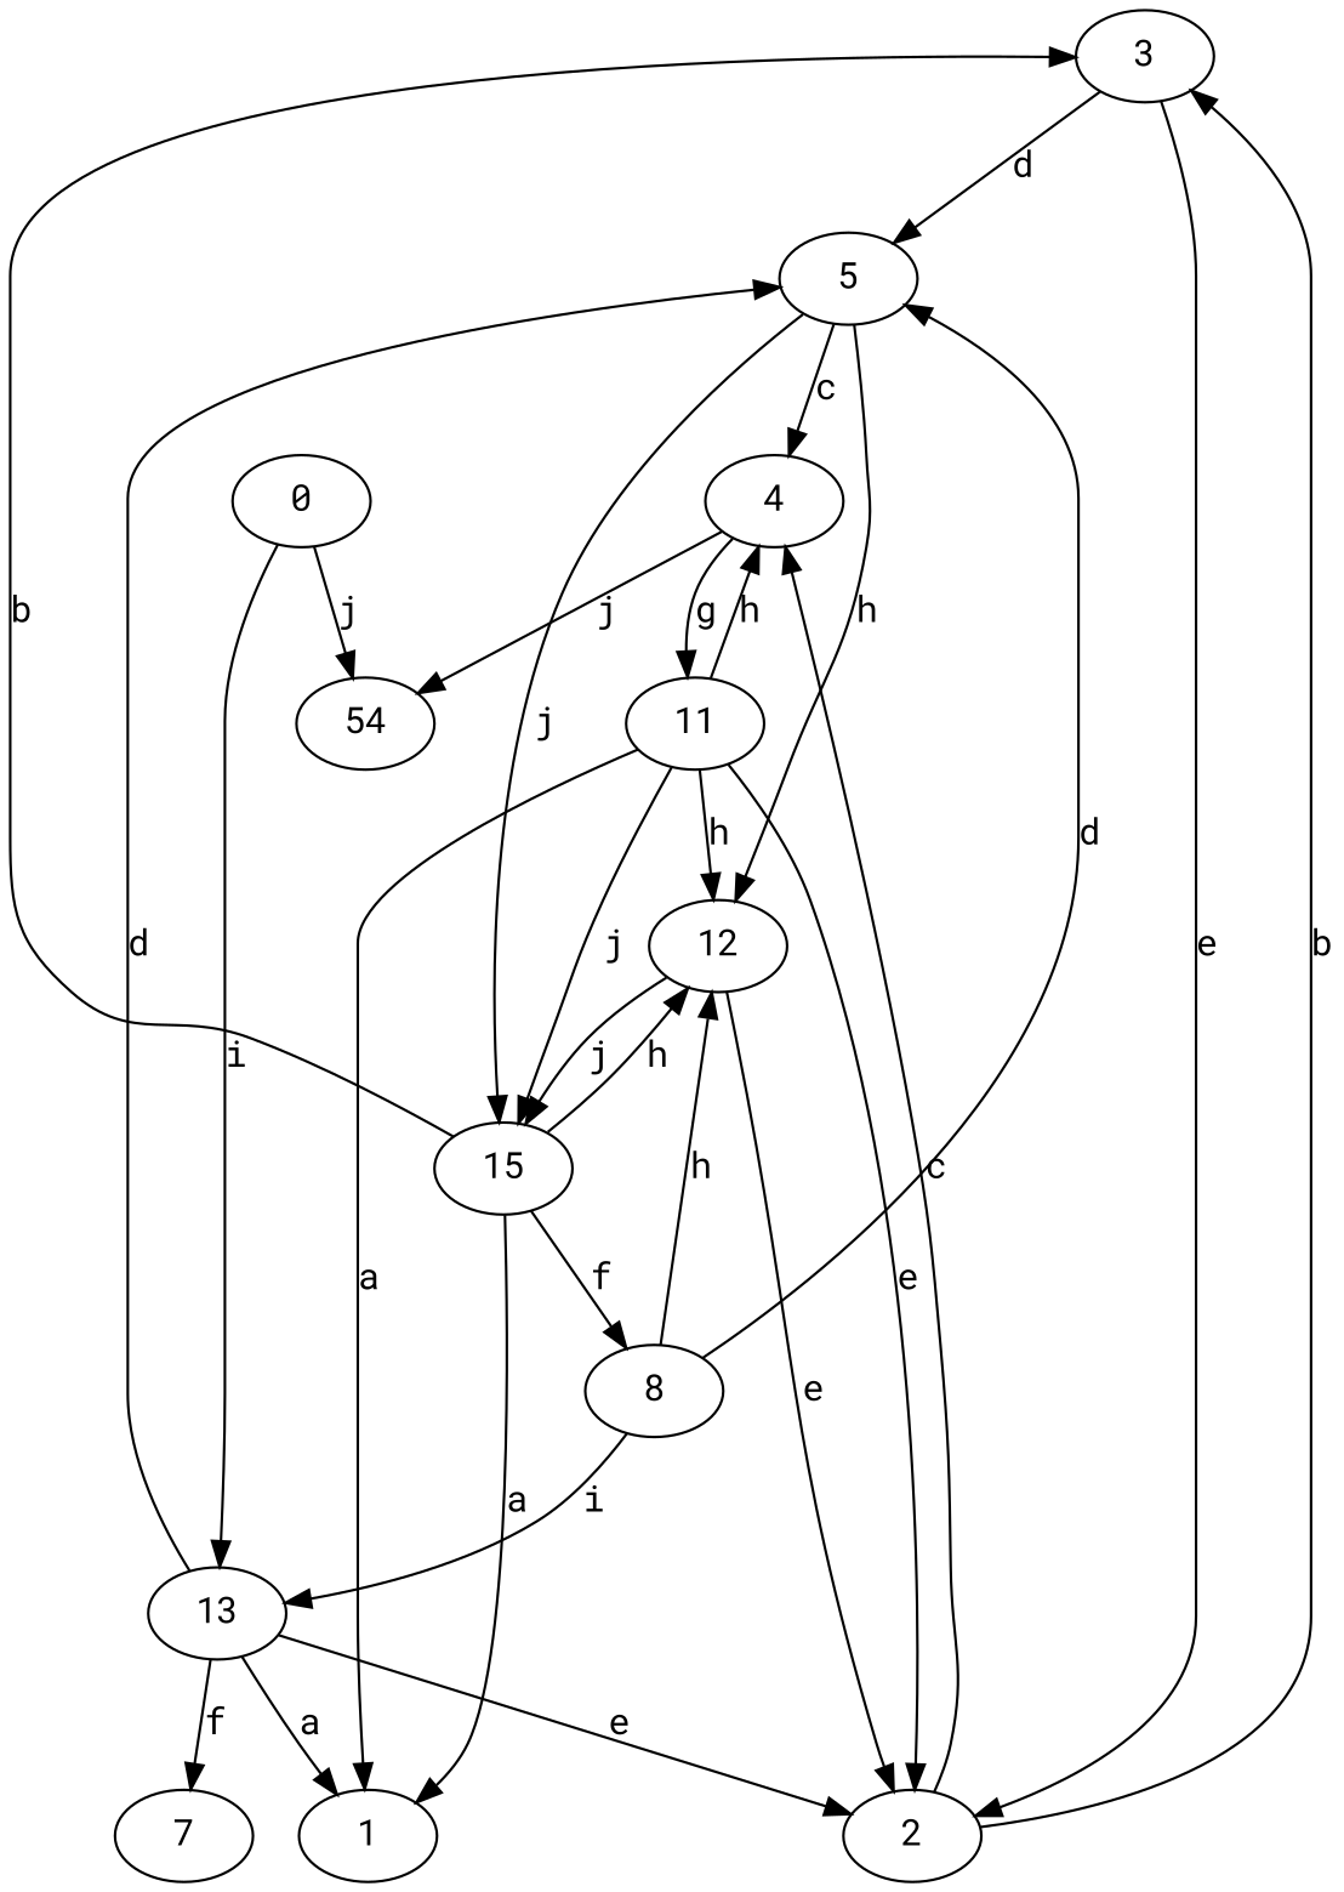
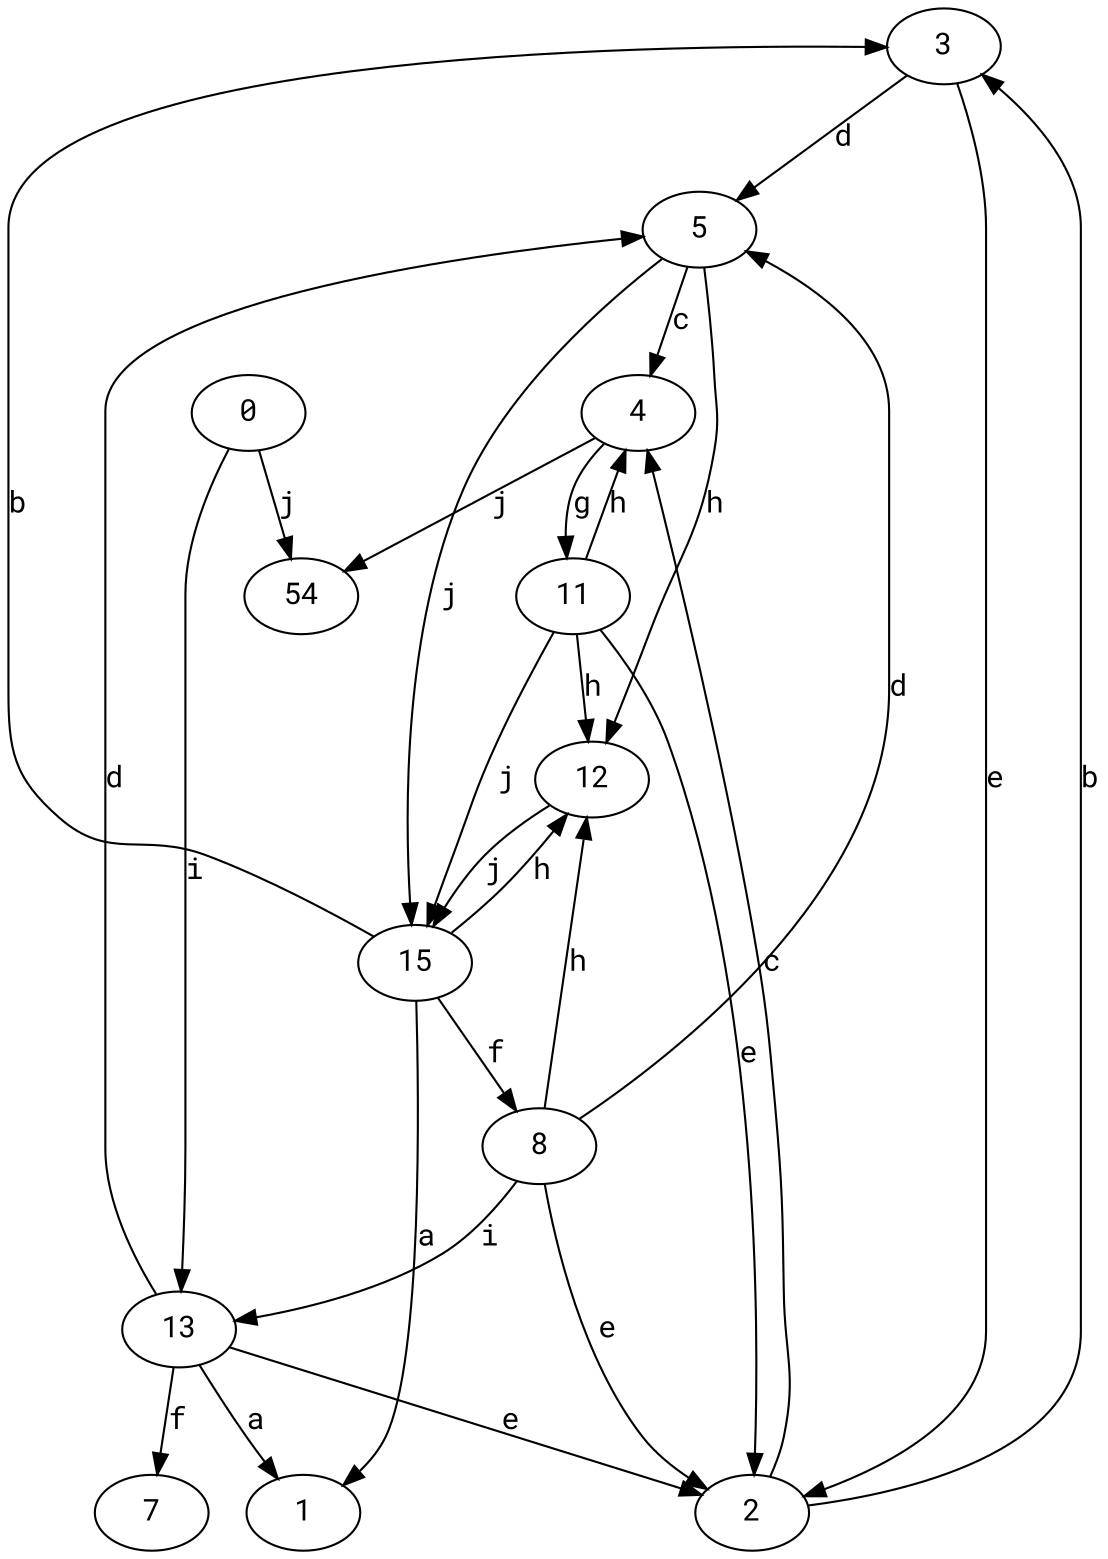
  strict digraph {
    fontname="Roboto Mono"
    node [fontname="Roboto Mono"]
    edge [fontname="Roboto Mono"]
    3
    5
    n3 [label=2]
    4
    12
    15
    11
    n8 [label=54]
    1
    8
    13
    7
    0
    3 -> 5 [label=d]
    3 -> n3 [label=e]
    5 -> 4 [label=c]
    5 -> 12 [label=h]
    5 -> 15 [label=j]
    n3 -> 3 [label=b]
    n3 -> 4 [label=c]
    4 -> 11 [label=g]
    4 -> n8 [label=j]
-   12 -> n3 [label=e]
+   8 -> n3 [label=e]
    12 -> 15 [label=j]
    15 -> 3 [label=b]
    15 -> 12 [label=h]
    15 -> 1 [label=a]
    15 -> 8 [label=f]
    11 -> n3 [label=e]
    11 -> 4 [label=h]
    11 -> 12 [label=h]
    11 -> 15 [label=j]
-   11 -> 1 [label=a]
    8 -> 5 [label=d]
    8 -> 12 [label=h]
    8 -> 13 [label=i]
    13 -> 5 [label=d]
    13 -> n3 [label=e]
    13 -> 1 [label=a]
    13 -> 7 [label=f]
    0 -> n8 [label=j]
    0 -> 13 [label=i]
  }
